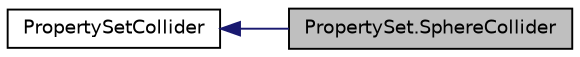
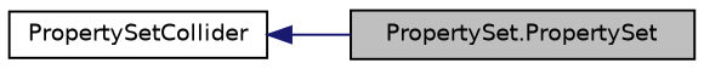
  digraph {
    rankdir=LR
    node [color=black fontname=Helvetica fontsize=10 shape=record style=filled]
-   n1 [fillcolor=grey75 fontcolor=black height=0.2 label="PropertySet.SphereCollider" width=0.4]
+   n1 [fillcolor=grey75 fontcolor=black height=0.2 label="PropertySet.PropertySet" width=0.4]
    n2 [fillcolor=white height=0.2 label=PropertySetCollider width=0.4]
    n2 -> n1 [color=midnightblue dir=back fontname=Helvetica fontsize=10 labelfontname=Helvetica labelfontsize=10 style=solid]
  }
